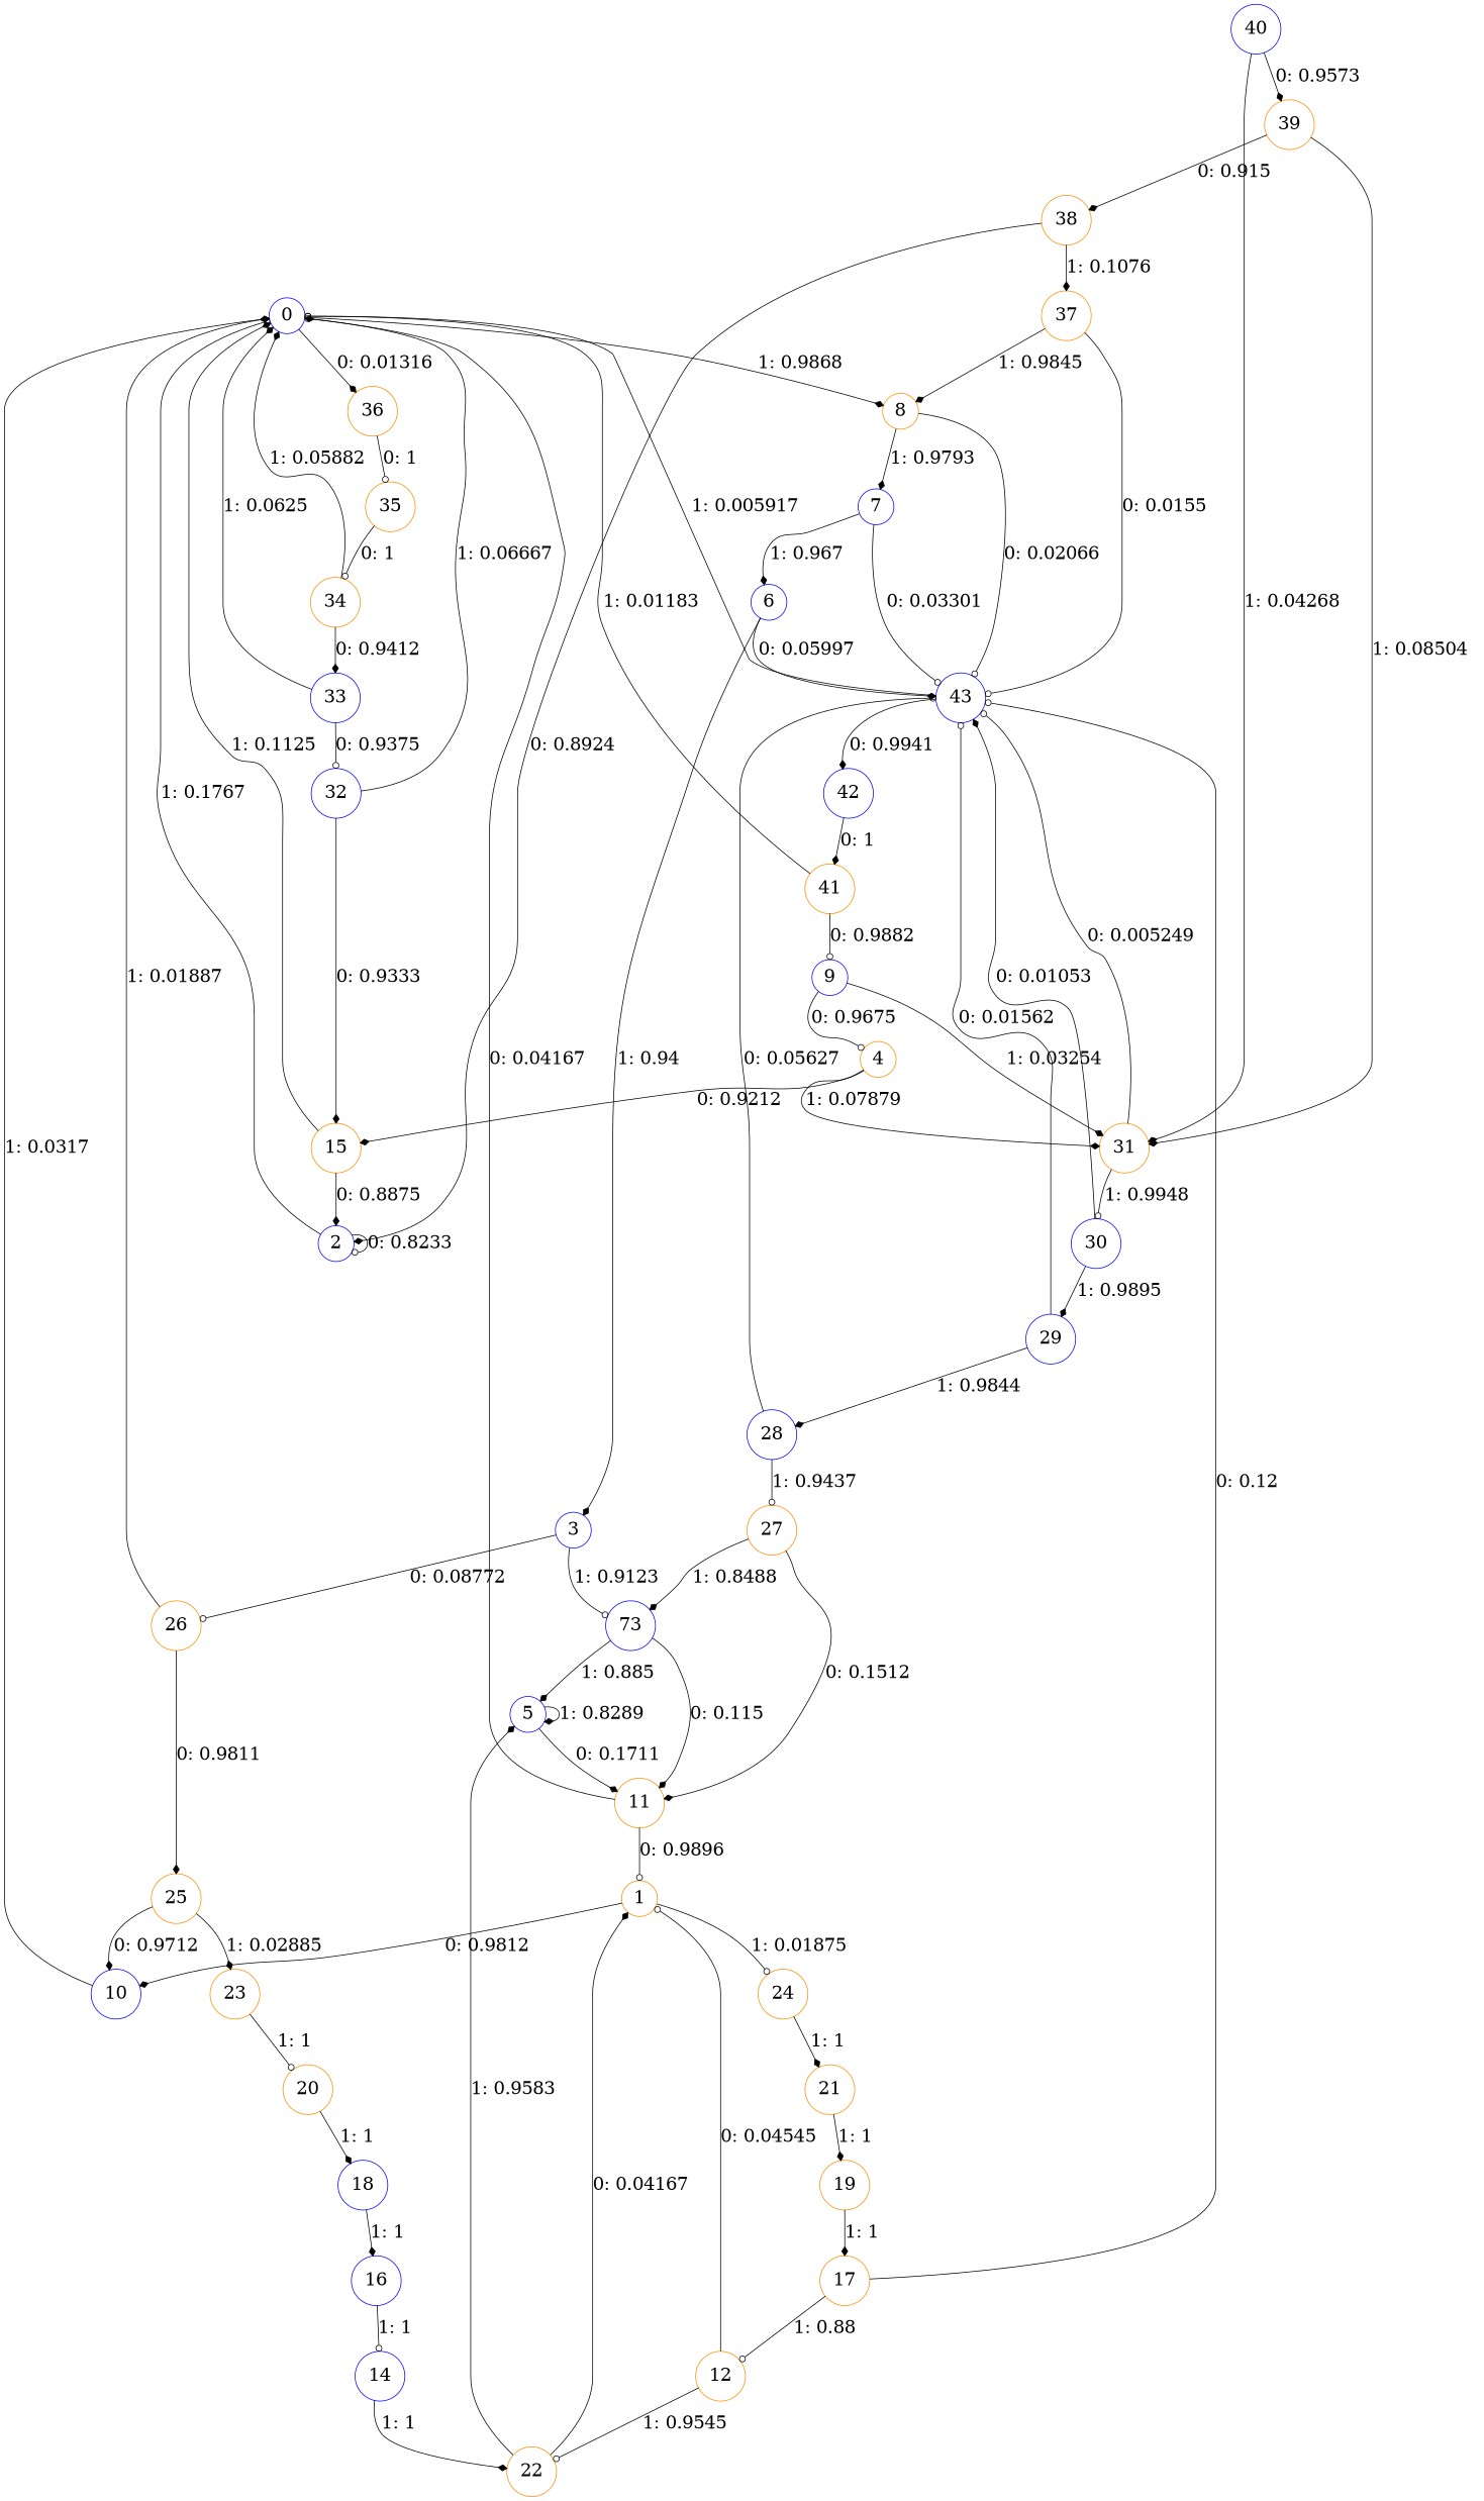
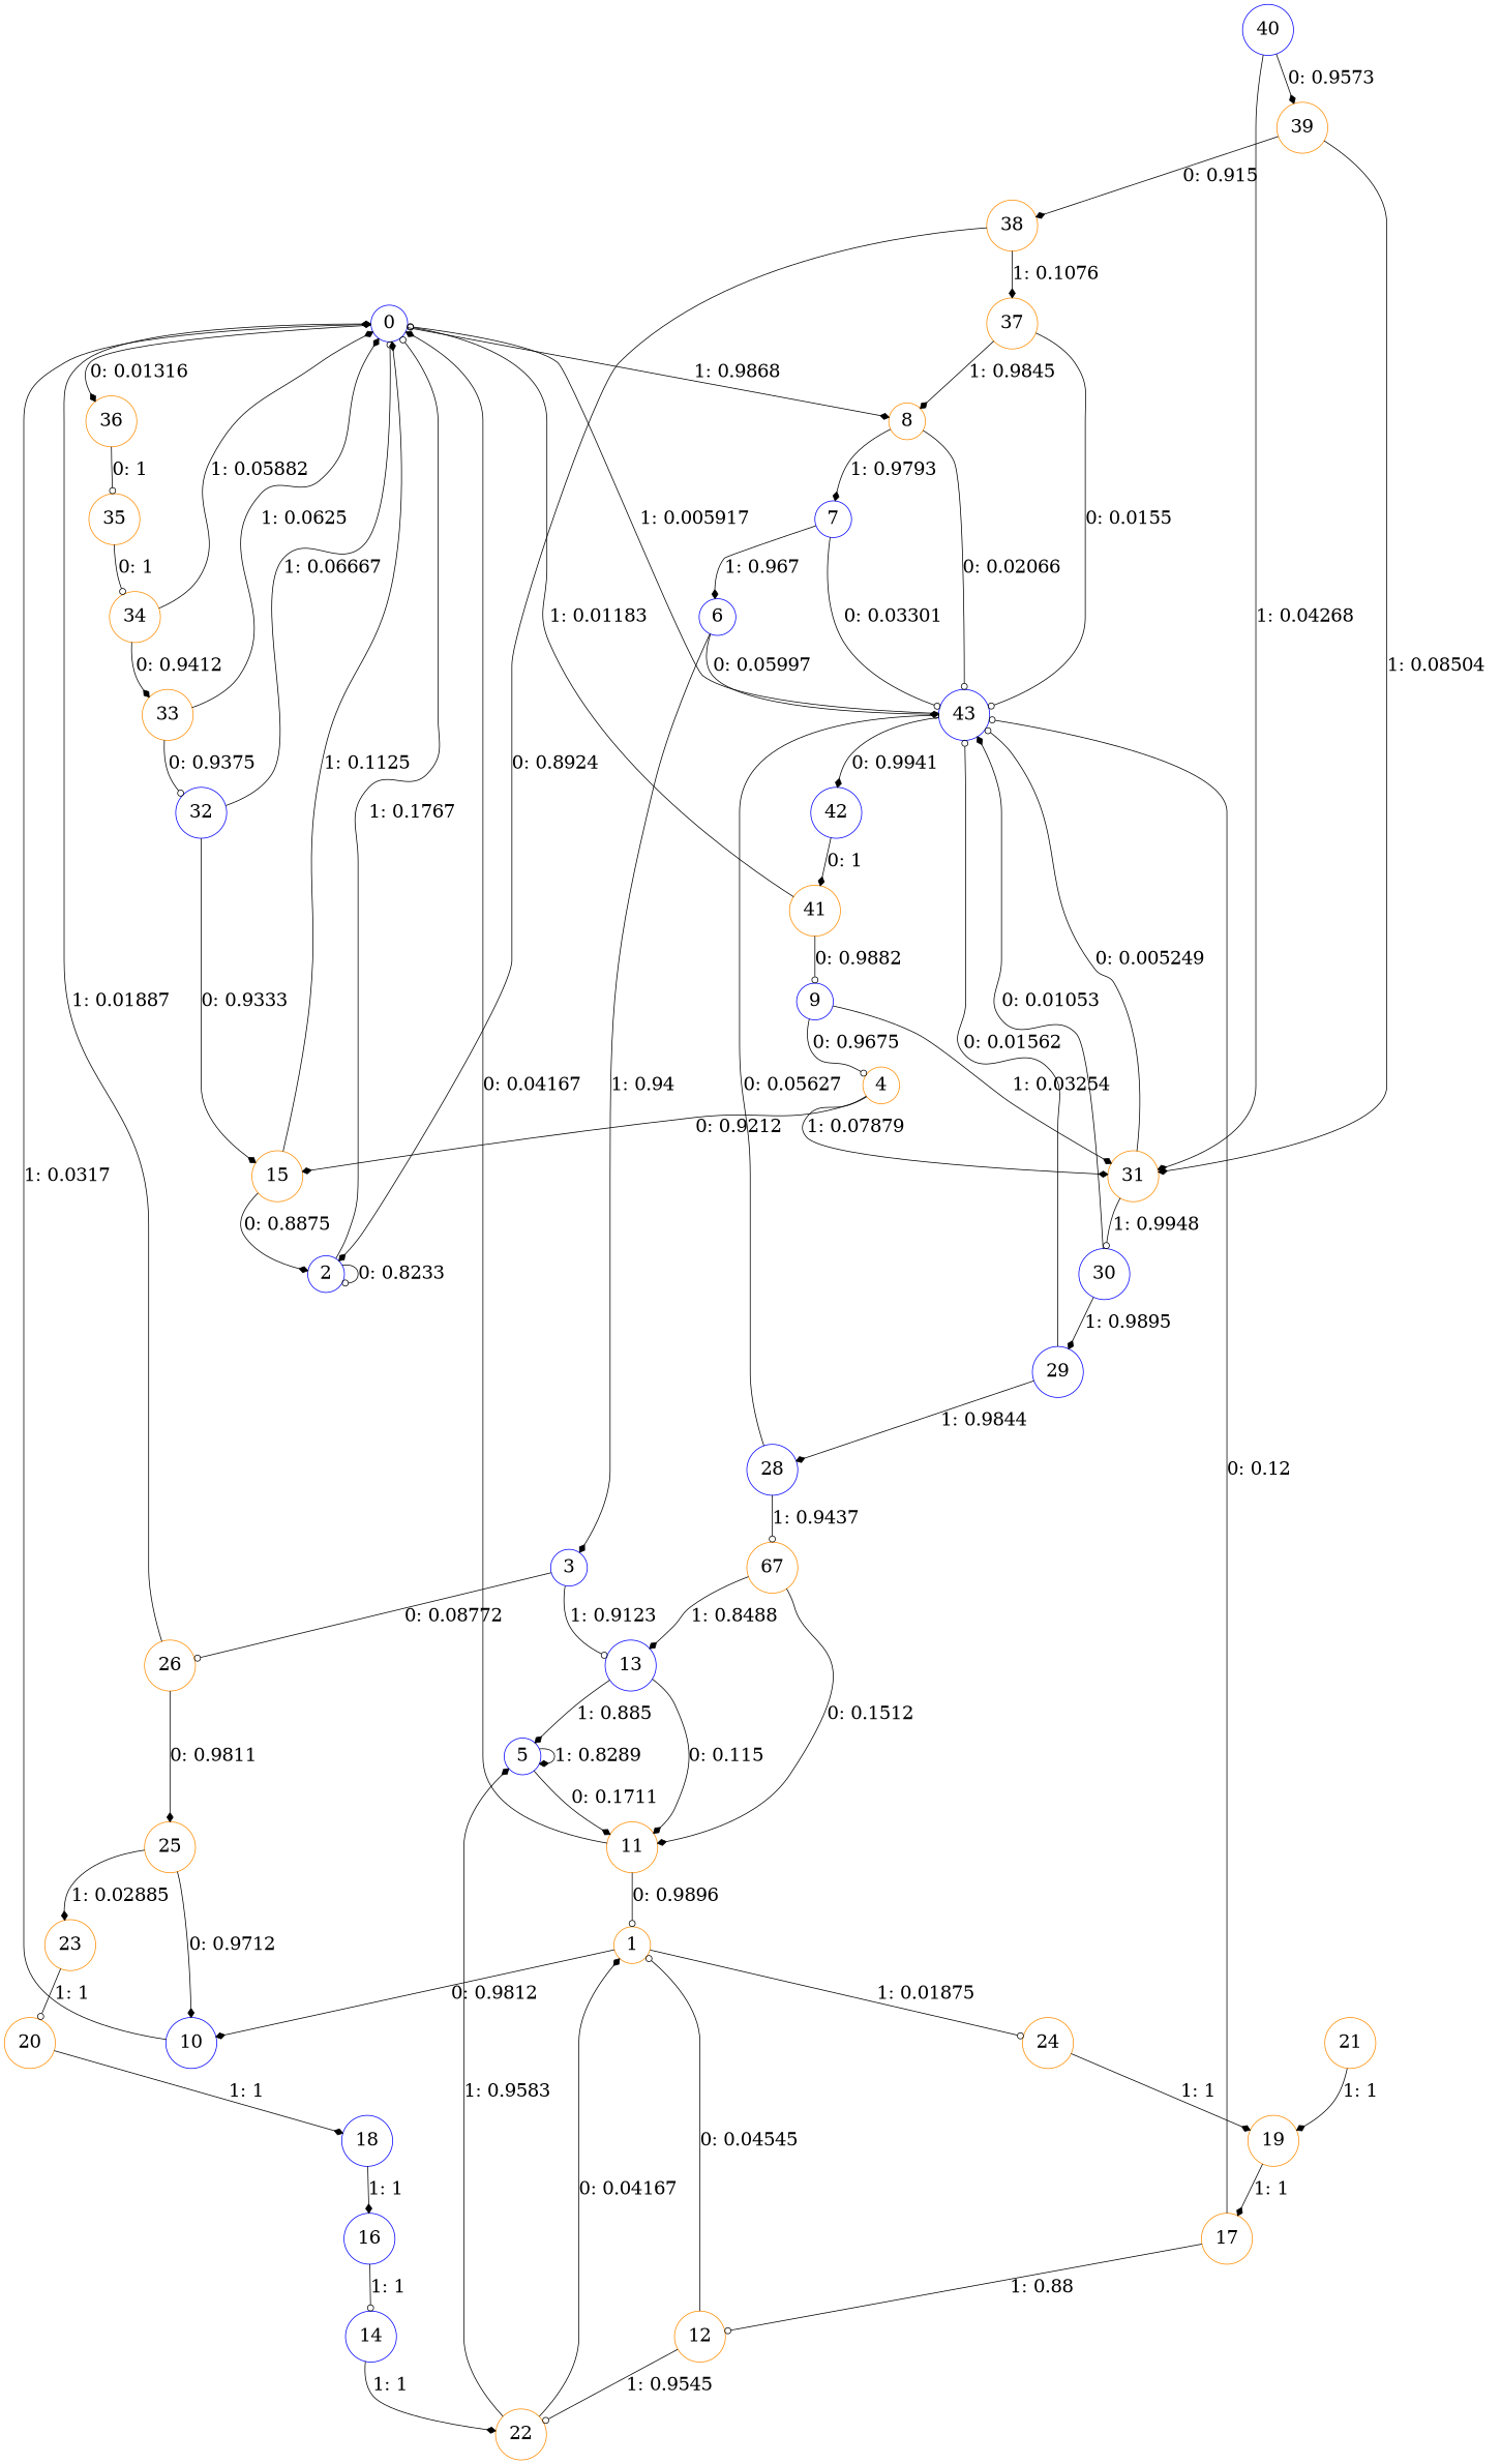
  digraph {
    node [color=darkorange fontsize=24 shape=circle]
    edge [arrowhead=diamond fontsize=24]
    0 [color=blue]
    36
    8
    35
    43 [color=blue]
    7 [color=blue]
    34
    42 [color=blue]
    6 [color=blue]
    10 [color=blue]
    1
    24
    21
    40 [color=blue]
    31
    39
    19
    2 [color=blue]
    3 [color=blue]
    26
-   13 [color=blue label=73]
+   13 [color=blue]
    25
    5 [color=blue]
    11
    23
    4
    15
    30 [color=blue]
    29 [color=blue]
    41
    9 [color=blue]
    38
    12
    22
    14 [color=blue]
    16 [color=blue]
    17
    18 [color=blue]
    20
-   27
+   27 [label=67]
    28 [color=blue]
    32 [color=blue]
-   33 [color=blue]
+   33
    37
    0 -> 36 [label="0: 0.01316  "]
    0 -> 8 [label="1: 0.9868   "]
    36 -> 35 [arrowhead=odot label="0: 1        "]
    8 -> 43 [arrowhead=odot label="0: 0.02066  "]
    8 -> 7 [label="1: 0.9793   "]
    35 -> 34 [arrowhead=odot label="0: 1        "]
    43 -> 0 [arrowhead=odot label="1: 0.005917  "]
    43 -> 42 [label="0: 0.9941   "]
    7 -> 43 [arrowhead=odot label="0: 0.03301  "]
    7 -> 6 [label="1: 0.967    "]
    34 -> 0 [label="1: 0.05882  "]
    34 -> 33 [label="0: 0.9412   "]
    42 -> 41 [label="0: 1        "]
    6 -> 43 [label="0: 0.05997  "]
    6 -> 3 [label="1: 0.94     "]
    10 -> 0 [label="1: 0.0317   "]
    1 -> 10 [label="0: 0.9812   "]
    1 -> 24 [arrowhead=odot label="1: 0.01875  "]
-   24 -> 21 [label="1: 1        "]
+   24 -> 19 [label="1: 1        "]
    21 -> 19 [label="1: 1        "]
    40 -> 31 [label="1: 0.04268  "]
    40 -> 39 [label="0: 0.9573   "]
    31 -> 43 [arrowhead=odot label="0: 0.005249  "]
    31 -> 30 [arrowhead=odot label="1: 0.9948   "]
    39 -> 31 [label="1: 0.08504  "]
    39 -> 38 [label="0: 0.915    "]
    19 -> 17 [label="1: 1        "]
    2 -> 0 [arrowhead=odot label="1: 0.1767   "]
    2 -> 2 [arrowhead=odot label="0: 0.8233   "]
    3 -> 26 [arrowhead=odot label="0: 0.08772  "]
    3 -> 13 [arrowhead=odot label="1: 0.9123   "]
    26 -> 0 [label="1: 0.01887  "]
    26 -> 25 [label="0: 0.9811   "]
    13 -> 5 [label="1: 0.885    "]
    13 -> 11 [label="0: 0.115    "]
    25 -> 10 [label="0: 0.9712   "]
    25 -> 23 [label="1: 0.02885  "]
    5 -> 5 [label="1: 0.8289   "]
    5 -> 11 [label="0: 0.1711   "]
    11 -> 0 [label="0: 0.04167  "]
    11 -> 1 [arrowhead=odot label="0: 0.9896   "]
    23 -> 20 [arrowhead=odot label="1: 1        "]
    4 -> 31 [label="1: 0.07879  "]
    4 -> 15 [label="0: 0.9212   "]
    15 -> 0 [label="1: 0.1125   "]
    15 -> 2 [label="0: 0.8875   "]
    30 -> 43 [label="0: 0.01053  "]
    30 -> 29 [label="1: 0.9895   "]
    29 -> 43 [arrowhead=odot label="0: 0.01562  "]
    29 -> 28 [label="1: 0.9844   "]
    41 -> 0 [arrowhead=odot label="1: 0.01183  "]
    41 -> 9 [arrowhead=odot label="0: 0.9882   "]
    9 -> 31 [label="1: 0.03254  "]
    9 -> 4 [arrowhead=odot label="0: 0.9675   "]
    38 -> 2 [label="0: 0.8924   "]
    38 -> 37 [label="1: 0.1076   "]
    12 -> 1 [arrowhead=odot label="0: 0.04545  "]
    12 -> 22 [arrowhead=odot label="1: 0.9545   "]
    22 -> 1 [label="0: 0.04167  "]
    22 -> 5 [label="1: 0.9583   "]
    14 -> 22 [label="1: 1        "]
    16 -> 14 [arrowhead=odot label="1: 1        "]
    17 -> 43 [arrowhead=odot label="0: 0.12     "]
    17 -> 12 [arrowhead=odot label="1: 0.88     "]
    18 -> 16 [label="1: 1        "]
    20 -> 18 [label="1: 1        "]
    27 -> 13 [label="1: 0.8488   "]
    27 -> 11 [label="0: 0.1512   "]
    28 -> 43 [arrowhead=odot label="0: 0.05627  "]
    28 -> 27 [arrowhead=odot label="1: 0.9437   "]
    32 -> 0 [arrowhead=odot label="1: 0.06667  "]
    32 -> 15 [label="0: 0.9333   "]
    33 -> 0 [label="1: 0.0625   "]
    33 -> 32 [arrowhead=odot label="0: 0.9375   "]
    37 -> 8 [label="1: 0.9845   "]
    37 -> 43 [arrowhead=odot label="0: 0.0155   "]
  }
